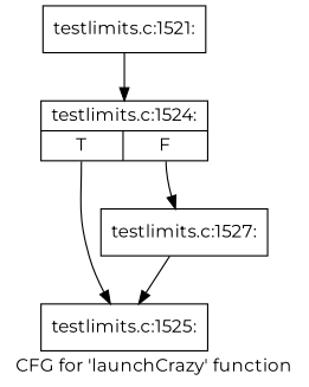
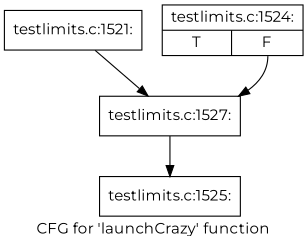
  digraph {
    fontname=Montserrat
    label="CFG for 'launchCrazy' function"
    node [fontname=Montserrat shape=record]
    edge [fontname=Montserrat]
    n1 [label="{testlimits.c:1521:}"]
    n2 [label="{testlimits.c:1524:|{<s0>T|<s1>F}}"]
    n3 [label="{testlimits.c:1525:}"]
    n4 [label="{testlimits.c:1527:}"]
-   n1 -> n2
-   n2 -> n3 [tailport=s0]
+   n1 -> n4
    n2 -> n4 [tailport=s1]
    n4 -> n3
  }
